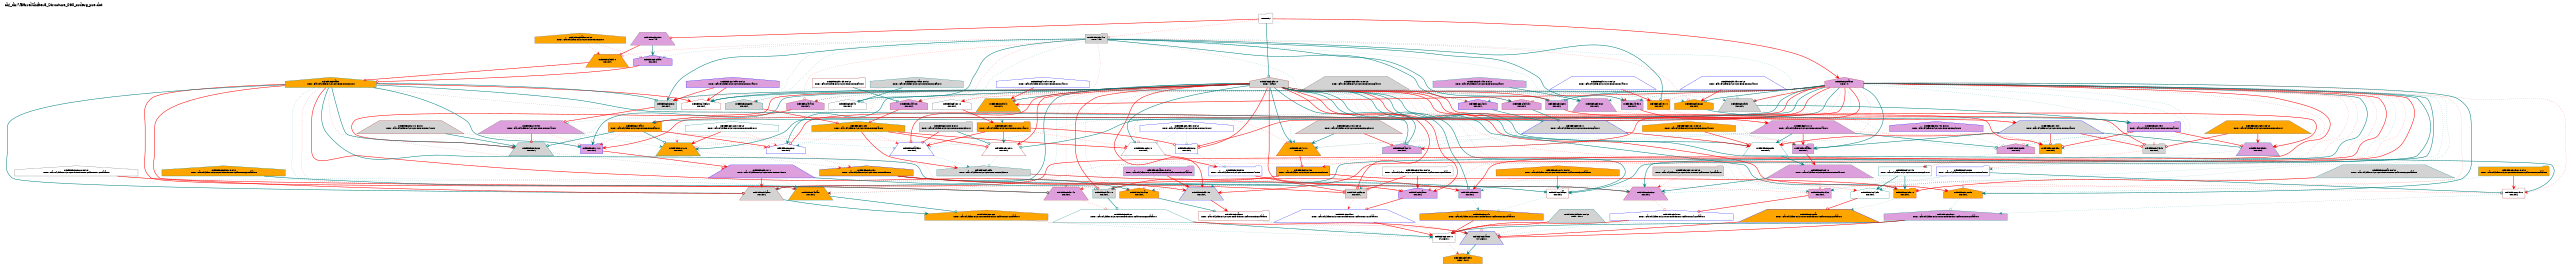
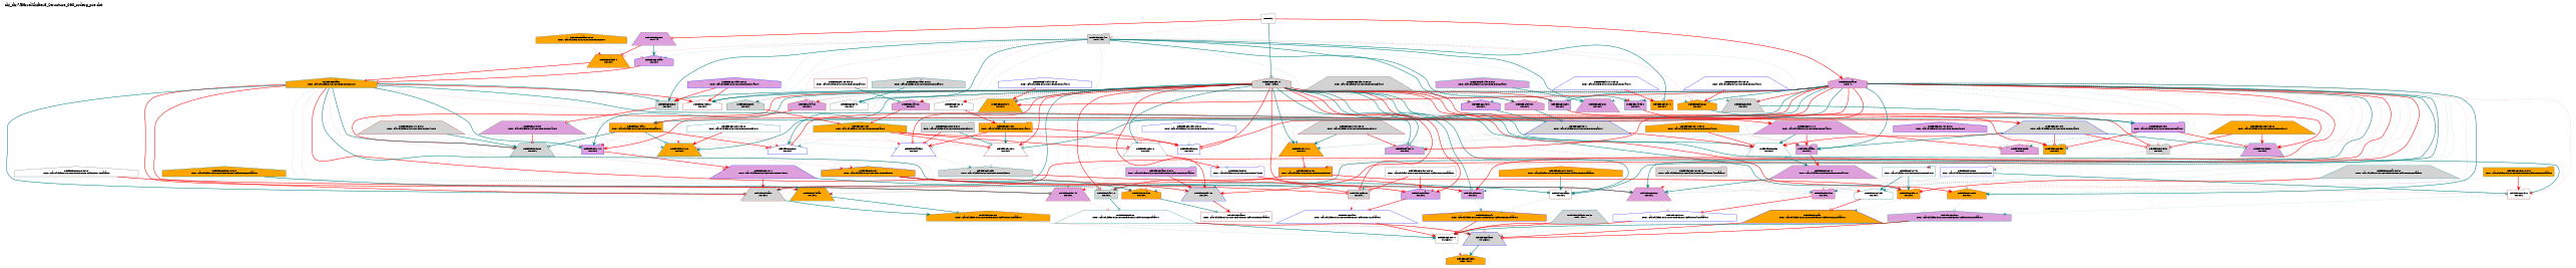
  digraph {
    label="obj_dir/VBarrelShifter8_Structure_060_orderg_pre.dot"
    labeljust=l
    labelloc=t
    rankdir=TB
    node [color=brown fillcolor=plum fontsize=8 shape=house style=filled]
    edge [arrowhead=odot color=red fontsize=8 style=bold weight=8]
    n1 [color=gray40 fillcolor=white label="*INPUTS*" shape=folder]
    n2 [color=gray40 fillcolor=lightgrey label="0x55555639c410\n TOP->din" shape=folder]
    n3 [fillcolor=lightgrey label="0x55555639b810\n TOP->shamt"]
    n4 [label="0x55555639ab60\n TOP->lr"]
    n5 [color=gray40 label="0x55555639c590\n TOP->al" shape=trapezium]
    n6 [fillcolor=orange label="0x5555564e3f70\n ALWAYS" shape=trapezium]
    n7 [fillcolor=white label="0x5555564e5d20\n ALWAYS"]
    n8 [label="0x5555564ebbd0\n ALWAYS"]
    n9 [label="0x5555564f1a80\n ALWAYS"]
    n10 [color=teal label="0x5555564f7930\n ALWAYS" shape=folder]
    n11 [label="0x5555564fd7e0\n ALWAYS"]
    n12 [color=teal label="0x555556503690\n ALWAYS" shape=folder]
    n13 [color=teal fillcolor=orange label="0x555556509540\n ALWAYS" shape=trapezium]
    n14 [color=gray40 fillcolor=lightgrey label="0x55555650f3f0\n ALWAYS" shape=trapezium]
    n15 [color=blue label="0x5555565cdda0\n ALWAYS"]
    n16 [color=teal fillcolor=lightgrey label="0x5555565c38c0\n ALWAYS" shape=folder]
    n17 [color=blue label="0x5555566648d0\n ALWAYS"]
    n18 [color=gray40 fillcolor=white label="0x5555565cfd40\n ALWAYS"]
    n19 [fillcolor=orange label="0x5555565b9170\n ALWAYS" shape=folder]
    n20 [color=teal fillcolor=lightgrey label="0x5555565c6ef0\n ALWAYS"]
    n21 [color=gray40 label="0x5555565be0c0\n ALWAYS" shape=trapezium]
    n22 [color=gray40 fillcolor=white label="0x5555565b8010\n ALWAYS"]
    n23 [color=gray40 fillcolor=orange label="0x5555565b3660\n ALWAYS"]
    n24 [color=teal fillcolor=lightgrey label="0x5555565152c0\n ALWAYS" shape=trapezium]
    n25 [fillcolor=orange label="0x55555651b170\n ALWAYS" shape=trapezium]
    n26 [color=teal fillcolor=orange label="0x555556521020\n ALWAYS" shape=trapezium]
    n27 [color=teal fillcolor=white label="0x555556526ed0\n ALWAYS" shape=trapezium]
    n28 [fillcolor=white label="0x55555652ce70\n ALWAYS" shape=trapezium]
    n29 [label="0x555556532ef0\n ALWAYS"]
    n30 [color=blue fillcolor=white label="0x5555565390c0\n ALWAYS" shape=folder]
    n31 [color=teal label="0x55555653f2b0\n ALWAYS" shape=trapezium]
    n32 [color=teal fillcolor=orange label="0x5555565454a0\n ALWAYS" shape=trapezium]
    n33 [color=teal fillcolor=lightgrey label="0x55555654b770\n ALWAYS" shape=folder]
    n34 [fillcolor=orange label="0x555556551a60\n ALWAYS"]
    n35 [label="0x555556557d30\n ALWAYS" shape=folder]
    n36 [color=teal label="0x55555655e000\n ALWAYS" shape=folder]
    n37 [color=teal fillcolor=white label="0x5555565642f0\n ALWAYS"]
    n38 [color=blue label="0x55555656a5e0\n ALWAYS"]
    n39 [fillcolor=orange label="0x5555565708d0\n ALWAYS"]
    n40 [color=blue label="0x5555565c1110\n ALWAYS" shape=folder]
    n41 [color=teal label="0x5555565a8240\n ALWAYS"]
    n42 [color=blue fillcolor=white label="0x5555566668c0\n ALWAYS"]
    n43 [color=gray40 label="0x5555565aaf80\n ALWAYS" shape=folder]
    n44 [color=blue fillcolor=white label="0x5555565ad550\n ALWAYS" shape=trapezium]
    n45 [color=teal fillcolor=orange label="0x555556669550\n ALWAYS" shape=folder]
    n46 [color=gray40 fillcolor=white label="0x55555666bc70\n ALWAYS" shape=trapezium]
    n47 [color=gray40 fillcolor=lightgrey label="0x5555565d43d0\n ALWAYS" shape=folder]
    n48 [fillcolor=lightgrey label="0x5555565d6ae0\n ALWAYS" shape=trapezium]
    n49 [label="0x5555565d9140\n ALWAYS" shape=trapezium]
    n50 [color=blue fillcolor=lightgrey label="0x5555565db790\n ALWAYS" shape=trapezium]
    n51 [label="0x5555566583c0\n ALWAYS" shape=trapezium]
    n52 [fillcolor=white label="0x55555665aa20\n ALWAYS" shape=folder]
    n53 [fillcolor=orange label="0x55555665d070\n ALWAYS" shape=folder]
    n54 [fillcolor=lightgrey label="0x55555665f6c0\n ALWAYS" shape=folder]
    n55 [fillcolor=white label="0x555556661d10\n ALWAYS" shape=folder]
    n56 [fillcolor=orange label="0x555556279ac0\n TOP->BarrelShifter8_Structure__DOT__m5a_out" shape=folder]
    n57 [color=teal fillcolor=orange label="0x55555639afe0\n TOP->BarrelShifter8_Structure__DOT__mc_out"]
    n58 [color=gray40 label="0x555556279dd0\n TOP->BarrelShifter8_Structure__DOT__m7a_out" shape=trapezium]
    n59 [color=blue fillcolor=lightgrey label="0x55555639be10\n TOP->BarrelShifter8_Structure__DOT__m6a_out" shape=trapezium]
    n60 [color=gray40 label="0x5555563b1c10\n TOP->BarrelShifter8_Structure__DOT__m4a_out" shape=trapezium]
    n61 [color=teal fillcolor=orange label="0x5555563b1cf0\n TOP->BarrelShifter8_Structure__DOT__m3a_out"]
    n62 [color=blue fillcolor=lightgrey label="0x5555563b1dd0\n TOP->BarrelShifter8_Structure__DOT__m2a_out" shape=trapezium]
    n63 [fillcolor=orange label="0x5555563b1eb0\n TOP->BarrelShifter8_Structure__DOT__m1a_out" shape=folder]
    n64 [color=blue label="0x5555563b1f90\n TOP->BarrelShifter8_Structure__DOT__m0a_out" shape=folder]
    n65 [color=blue label="0x5555563b2070\n TOP->BarrelShifter8_Structure__DOT__m7b_out" shape=trapezium]
    n66 [color=blue fillcolor=orange label="0x5555563b2150\n TOP->BarrelShifter8_Structure__DOT__m6b_out" shape=folder]
    n67 [color=blue fillcolor=orange label="0x5555563b2230\n TOP->BarrelShifter8_Structure__DOT__m5b_out"]
    n68 [color=gray40 label="0x5555563b2310\n TOP->BarrelShifter8_Structure__DOT__m4b_out" shape=trapezium]
    n69 [color=teal fillcolor=lightgrey label="0x5555563b23f0\n TOP->BarrelShifter8_Structure__DOT__m3b_out"]
    n70 [color=teal fillcolor=white label="0x5555563b24d0\n TOP->BarrelShifter8_Structure__DOT__m2b_out" shape=folder]
    n71 [color=blue fillcolor=white label="0x5555563b25b0\n TOP->BarrelShifter8_Structure__DOT__m1b_out" shape=folder]
    n72 [color=blue fillcolor=white label="0x5555563b2690\n TOP->BarrelShifter8_Structure__DOT__m0b_out" shape=folder]
    n73 [color=gray40 fillcolor=orange label="0x5555563c86c0\n TOP->BarrelShifter8_Structure__DOT____Vcellout__m7c__dataout"]
    n74 [color=teal fillcolor=white label="0x5555563c9520\n TOP->BarrelShifter8_Structure__DOT____Vcellout__m6c__dataout" shape=trapezium]
    n75 [fillcolor=white label="0x5555563ca380\n TOP->BarrelShifter8_Structure__DOT____Vcellout__m5c__dataout" shape=folder]
    n76 [color=blue fillcolor=white label="0x5555563cb1e0\n TOP->BarrelShifter8_Structure__DOT____Vcellout__m4c__dataout"]
    n77 [color=blue fillcolor=orange label="0x5555563cc040\n TOP->BarrelShifter8_Structure__DOT____Vcellout__m3c__dataout"]
    n78 [color=blue fillcolor=orange label="0x5555563ccea0\n TOP->BarrelShifter8_Structure__DOT____Vcellout__m2c__dataout" shape=trapezium]
    n79 [color=blue fillcolor=white label="0x5555563cdd00\n TOP->BarrelShifter8_Structure__DOT____Vcellout__m1c__dataout" shape=trapezium]
    n80 [color=teal label="0x5555563ceb60\n TOP->BarrelShifter8_Structure__DOT____Vcellout__m0c__dataout"]
    n81 [color=gray40 fillcolor=white label="0x5555563c8070\n ASSIGNW" shape=folder]
    n82 [color=gray40 fillcolor=orange label="0x55555639b990\n TOP->dout"]
    n83 [color=blue fillcolor=lightgrey label="0x5555565ca8e0\n ASSIGNW" shape=trapezium]
    n84 [color=teal fillcolor=lightgrey label="0x55555639b990 POST\n TOP->dout" shape=trapezium]
    n85 [color=gray40 fillcolor=orange label="0x55555639afe0 POST\n TOP->BarrelShifter8_Structure__DOT__mc_out"]
    n86 [color=blue label="0x555556279dd0 POST\n TOP->BarrelShifter8_Structure__DOT__m7a_out"]
    n87 [color=gray40 fillcolor=lightgrey label="0x55555639be10 POST\n TOP->BarrelShifter8_Structure__DOT__m6a_out" shape=trapezium]
    n88 [color=teal fillcolor=lightgrey label="0x555556279ac0 POST\n TOP->BarrelShifter8_Structure__DOT__m5a_out"]
    n89 [color=blue fillcolor=white label="0x5555563b1c10 POST\n TOP->BarrelShifter8_Structure__DOT__m4a_out" shape=trapezium]
    n90 [fillcolor=white label="0x5555563b1cf0 POST\n TOP->BarrelShifter8_Structure__DOT__m3a_out" shape=folder]
    n91 [color=teal label="0x5555563b1dd0 POST\n TOP->BarrelShifter8_Structure__DOT__m2a_out"]
    n92 [color=blue fillcolor=white label="0x5555563b1eb0 POST\n TOP->BarrelShifter8_Structure__DOT__m1a_out"]
    n93 [color=blue fillcolor=white label="0x5555563b1f90 POST\n TOP->BarrelShifter8_Structure__DOT__m0a_out" shape=trapezium]
    n94 [fillcolor=lightgrey label="0x5555563b2070 POST\n TOP->BarrelShifter8_Structure__DOT__m7b_out" shape=trapezium]
    n95 [fillcolor=lightgrey label="0x5555563b2150 POST\n TOP->BarrelShifter8_Structure__DOT__m6b_out" shape=trapezium]
    n96 [color=teal fillcolor=white label="0x5555563b2230 POST\n TOP->BarrelShifter8_Structure__DOT__m5b_out"]
    n97 [color=gray40 fillcolor=orange label="0x5555563b2310 POST\n TOP->BarrelShifter8_Structure__DOT__m4b_out"]
    n98 [color=gray40 fillcolor=lightgrey label="0x5555563b23f0 POST\n TOP->BarrelShifter8_Structure__DOT__m3b_out" shape=folder]
    n99 [color=blue label="0x5555563b24d0 POST\n TOP->BarrelShifter8_Structure__DOT__m2b_out"]
    n100 [color=blue fillcolor=white label="0x5555563b25b0 POST\n TOP->BarrelShifter8_Structure__DOT__m1b_out"]
    n101 [color=gray40 fillcolor=orange label="0x5555563b2690 POST\n TOP->BarrelShifter8_Structure__DOT__m0b_out" shape=trapezium]
    n102 [color=gray40 fillcolor=white label="0x5555563c86c0 POST\n TOP->BarrelShifter8_Structure__DOT____Vcellout__m7c__dataout"]
    n103 [color=teal fillcolor=orange label="0x5555563c9520 POST\n TOP->BarrelShifter8_Structure__DOT____Vcellout__m6c__dataout"]
    n104 [color=teal label="0x5555563ca380 POST\n TOP->BarrelShifter8_Structure__DOT____Vcellout__m5c__dataout" shape=folder]
    n105 [fillcolor=lightgrey label="0x5555563cb1e0 POST\n TOP->BarrelShifter8_Structure__DOT____Vcellout__m4c__dataout" shape=folder]
    n106 [fillcolor=orange label="0x5555563cc040 POST\n TOP->BarrelShifter8_Structure__DOT____Vcellout__m3c__dataout"]
    n107 [color=teal fillcolor=lightgrey label="0x5555563ccea0 POST\n TOP->BarrelShifter8_Structure__DOT____Vcellout__m2c__dataout" shape=trapezium]
    n108 [color=gray40 fillcolor=white label="0x5555563cdd00 POST\n TOP->BarrelShifter8_Structure__DOT____Vcellout__m1c__dataout" shape=folder]
    n109 [color=teal fillcolor=orange label="0x5555563ceb60 POST\n TOP->BarrelShifter8_Structure__DOT____Vcellout__m0c__dataout" shape=folder]
    n1 -> n2 [style=dotted weight=1]
    n1 -> n3 [color=teal weight=1]
    n1 -> n4 [arrowhead=vee weight=1]
    n1 -> n5 [weight=1]
    n2 -> n6 [style=dotted]
    n2 -> n7 [arrowhead=vee color=teal style=dotted]
    n2 -> n8 [arrowhead=vee color=teal]
    n2 -> n9 [style=dotted]
    n2 -> n10 [arrowhead=vee color=teal]
    n2 -> n11 [arrowhead=vee style=dotted]
    n2 -> n12 [color=teal]
    n2 -> n13 [arrowhead=vee style=dotted]
    n2 -> n14 [arrowhead=vee color=teal style=dotted]
    n2 -> n15 [color=teal style=dotted]
    n2 -> n16 [arrowhead=vee color=teal]
    n2 -> n17 [arrowhead=vee color=teal style=dotted]
    n2 -> n18 [color=teal]
    n2 -> n19 [color=teal]
    n2 -> n20 [color=teal style=dotted]
    n2 -> n21 [color=teal style=dotted]
    n2 -> n22 [color=teal style=dotted]
    n2 -> n23 [style=dotted]
    n3 -> n7 [color=teal]
    n3 -> n8 [arrowhead=vee color=teal style=dotted]
    n3 -> n9 [arrowhead=vee style=dotted]
    n3 -> n10 [style=dotted]
    n3 -> n11 [arrowhead=vee color=teal style=dotted]
    n3 -> n12
    n3 -> n13 [color=teal]
    n3 -> n14 [arrowhead=vee color=teal style=dotted]
    n3 -> n16 [arrowhead=vee color=teal]
    n3 -> n17 [style=dotted]
    n3 -> n18 [color=teal style=dotted]
    n3 -> n19 [color=teal style=dotted]
    n3 -> n20 [style=dotted]
    n3 -> n21 [color=teal style=dotted]
    n3 -> n22 [arrowhead=vee style=dotted]
    n3 -> n23 [arrowhead=vee color=teal style=dotted]
    n3 -> n24 [arrowhead=vee]
    n3 -> n25 [arrowhead=vee color=teal]
    n3 -> n26 [arrowhead=vee style=dotted]
    n3 -> n27 [arrowhead=vee color=teal]
    n3 -> n28 [arrowhead=vee]
    n3 -> n29 [color=teal style=dotted]
    n3 -> n30
    n3 -> n31 [arrowhead=vee]
    n3 -> n32 [arrowhead=vee color=teal style=dotted]
    n3 -> n33
    n3 -> n34 [color=teal style=dotted]
    n3 -> n35 [color=teal style=dotted]
    n3 -> n36 [color=teal]
    n3 -> n37 [arrowhead=vee style=dotted]
    n3 -> n38 [arrowhead=vee]
    n3 -> n39 [arrowhead=vee]
    n3 -> n40 [arrowhead=vee color=teal]
    n3 -> n41 [color=teal]
    n3 -> n42 [arrowhead=vee color=teal]
    n3 -> n43 [arrowhead=vee style=dotted]
    n3 -> n44
    n3 -> n45 [arrowhead=vee]
    n3 -> n46 [color=teal]
    n3 -> n47
    n3 -> n48 [arrowhead=vee color=teal]
    n3 -> n49 [style=dotted]
    n3 -> n50 [arrowhead=vee]
    n3 -> n51
    n3 -> n52 [color=teal]
    n3 -> n53 [color=teal]
    n3 -> n54
    n3 -> n55 [color=teal]
    n4 -> n7 [arrowhead=vee color=teal]
    n4 -> n8 [style=dotted]
    n4 -> n9 [color=teal style=dotted]
    n4 -> n10 [arrowhead=vee color=teal style=dotted]
    n4 -> n11 [arrowhead=vee style=dotted]
    n4 -> n12 [color=teal]
    n4 -> n13 [arrowhead=vee]
    n4 -> n14
    n4 -> n16 [arrowhead=vee style=dotted]
    n4 -> n17 [arrowhead=vee color=teal style=dotted]
    n4 -> n18 [color=teal style=dotted]
    n4 -> n19 [style=dotted]
    n4 -> n21 [arrowhead=vee color=teal style=dotted]
    n4 -> n22 [arrowhead=vee style=dotted]
    n4 -> n23 [color=teal]
    n4 -> n24 [color=teal style=dotted]
    n4 -> n25 [arrowhead=vee color=teal style=dotted]
    n4 -> n26 [arrowhead=vee color=teal]
    n4 -> n27 [arrowhead=vee style=dotted]
    n4 -> n28 [color=teal]
    n4 -> n29 [color=teal style=dotted]
    n4 -> n30
    n4 -> n31 [arrowhead=vee style=dotted]
    n4 -> n32 [arrowhead=vee style=dotted]
    n4 -> n33 [arrowhead=vee color=teal]
    n4 -> n34 [style=dotted]
    n4 -> n35 [arrowhead=vee color=teal style=dotted]
    n4 -> n36 [arrowhead=vee]
    n4 -> n37 [color=teal style=dotted]
    n4 -> n38 [arrowhead=vee style=dotted]
    n4 -> n39 [arrowhead=vee color=teal]
    n4 -> n40 [arrowhead=vee]
    n4 -> n41 [arrowhead=vee]
    n4 -> n42
    n4 -> n43 [arrowhead=vee color=teal]
    n4 -> n44 [color=teal style=dotted]
    n4 -> n45 [arrowhead=vee color=teal style=dotted]
    n4 -> n46 [style=dotted]
    n4 -> n47 [color=teal style=dotted]
    n4 -> n48
    n4 -> n49 [arrowhead=vee style=dotted]
    n4 -> n50 [arrowhead=vee]
    n4 -> n51 [arrowhead=vee color=teal]
    n4 -> n52 [arrowhead=vee color=teal]
    n4 -> n53 [arrowhead=vee style=dotted]
    n4 -> n54 [arrowhead=vee color=teal style=dotted]
    n4 -> n55 [arrowhead=vee style=dotted]
    n4 -> n56 [arrowhead=vee color=teal]
    n5 -> n6
    n5 -> n15 [arrowhead=vee color=teal]
    n6 -> n57 [weight=1]
    n7 -> n58 [color=teal style=dotted weight=1]
    n8 -> n59 [color=teal weight=1]
    n9 -> n56 [weight=1]
    n10 -> n60 [arrowhead=vee weight=1]
    n11 -> n61 [weight=1]
    n12 -> n62 [arrowhead=vee weight=1]
    n13 -> n63 [arrowhead=vee color=teal style=dotted weight=1]
    n14 -> n64 [arrowhead=vee color=teal weight=1]
    n15 -> n57 [weight=1]
    n16 -> n58 [weight=1]
    n17 -> n59 [color=teal weight=1]
    n18 -> n56 [color=teal style=dotted weight=1]
    n19 -> n60 [arrowhead=vee style=dotted weight=1]
    n20 -> n61 [weight=1]
    n21 -> n62 [arrowhead=vee style=dotted weight=1]
    n22 -> n63 [arrowhead=vee weight=1]
    n23 -> n64 [arrowhead=vee color=teal weight=1]
    n24 -> n65 [arrowhead=vee style=dotted weight=1]
    n25 -> n66 [weight=1]
    n26 -> n67 [arrowhead=vee style=dotted weight=1]
    n27 -> n68 [arrowhead=vee color=teal weight=1]
    n28 -> n69 [color=teal style=dotted weight=1]
    n29 -> n70 [arrowhead=vee color=teal style=dotted weight=1]
    n30 -> n71 [color=teal style=dotted weight=1]
    n31 -> n72 [arrowhead=vee color=teal style=dotted weight=1]
    n32 -> n73 [color=teal weight=1]
    n33 -> n74 [color=teal weight=1]
    n34 -> n75 [color=teal weight=1]
    n35 -> n76 [weight=1]
    n36 -> n77 [arrowhead=vee color=teal style=dotted weight=1]
    n37 -> n78 [weight=1]
    n38 -> n79 [weight=1]
    n39 -> n80 [color=teal style=dotted weight=1]
    n40 -> n65 [arrowhead=vee weight=1]
    n41 -> n66 [arrowhead=vee style=dotted weight=1]
    n42 -> n67 [arrowhead=vee style=dotted weight=1]
    n43 -> n68 [arrowhead=vee weight=1]
    n44 -> n69 [arrowhead=vee color=teal style=dotted weight=1]
    n45 -> n70 [arrowhead=vee style=dotted weight=1]
    n46 -> n71 [arrowhead=vee weight=1]
    n47 -> n72 [style=dotted weight=1]
    n48 -> n73 [arrowhead=vee color=teal weight=1]
    n49 -> n74 [style=dotted weight=1]
    n50 -> n75 [arrowhead=vee weight=1]
    n51 -> n76 [style=dotted weight=1]
    n52 -> n77 [color=teal style=dotted weight=1]
    n53 -> n78 [arrowhead=vee color=teal style=dotted weight=1]
    n54 -> n79 [arrowhead=vee style=dotted weight=1]
    n55 -> n80 [arrowhead=vee color=teal style=dotted weight=1]
    n56 -> n24 [color=teal]
    n56 -> n26 [color=teal]
    n56 -> n28 [style=dotted]
    n56 -> n40 [arrowhead=vee style=dotted]
    n56 -> n42
    n56 -> n44 [color=teal style=dotted]
    n57 -> n7 [arrowhead=vee]
    n57 -> n16 [color=teal]
    n57 -> n24 [color=teal]
    n57 -> n25 [style=dotted]
    n57 -> n32 [arrowhead=vee]
    n57 -> n33 [color=teal style=dotted]
    n57 -> n34 [arrowhead=vee style=dotted]
    n57 -> n35 [style=dotted]
    n57 -> n40 [color=teal]
    n57 -> n41 [color=teal]
    n57 -> n48 [color=teal]
    n57 -> n49
    n57 -> n50 [arrowhead=vee]
    n57 -> n51 [arrowhead=vee color=teal]
    n58 -> n24
    n58 -> n26 [arrowhead=vee color=teal style=dotted]
    n58 -> n40 [style=dotted]
    n58 -> n42 [arrowhead=vee style=dotted]
    n59 -> n25 [arrowhead=vee color=teal style=dotted]
    n59 -> n27 [arrowhead=vee]
    n59 -> n41 [color=teal style=dotted]
    n59 -> n43 [arrowhead=vee color=teal style=dotted]
    n60 -> n25 [color=teal style=dotted]
    n60 -> n27 [arrowhead=vee color=teal]
-   n60 -> n29 [color=teal]
+   n60 -> n29
    n60 -> n41 [color=teal style=dotted]
    n60 -> n43 [arrowhead=vee]
    n60 -> n45 [arrowhead=vee style=dotted]
    n61 -> n26 [style=dotted]
    n61 -> n28
-   n61 -> n69 [arrowhead=vee]
+   n61 -> n30 [arrowhead=vee]
    n61 -> n42 [arrowhead=vee color=teal style=dotted]
    n61 -> n44 [arrowhead=vee style=dotted]
    n61 -> n46
    n62 -> n27 [arrowhead=vee]
    n62 -> n29 [style=dotted]
    n62 -> n31 [color=teal]
    n62 -> n43 [color=teal]
    n62 -> n45
    n62 -> n47
    n63 -> n28 [arrowhead=vee color=teal]
    n63 -> n30
    n63 -> n44 [arrowhead=vee]
    n63 -> n46 [arrowhead=vee style=dotted]
    n64 -> n29 [arrowhead=vee color=teal style=dotted]
    n64 -> n31
    n64 -> n45
    n64 -> n47 [style=dotted]
    n65 -> n32 [arrowhead=vee color=teal style=dotted]
    n65 -> n36 [color=teal style=dotted]
    n65 -> n48 [arrowhead=vee]
    n65 -> n52 [color=teal]
    n66 -> n33
    n66 -> n37 [arrowhead=vee style=dotted]
    n66 -> n49 [style=dotted]
    n66 -> n53 [arrowhead=vee]
    n67 -> n34 [color=teal]
    n67 -> n38
    n67 -> n50 [color=teal style=dotted]
    n67 -> n54
    n68 -> n35 [style=dotted]
    n68 -> n39 [style=dotted]
    n68 -> n51 [arrowhead=vee color=teal]
    n68 -> n55 [style=dotted]
    n69 -> n36 [arrowhead=vee]
    n69 -> n52 [arrowhead=vee color=teal style=dotted]
    n70 -> n37 [arrowhead=vee color=teal]
    n70 -> n53 [arrowhead=vee color=teal]
    n71 -> n34 [arrowhead=vee color=teal style=dotted]
    n71 -> n38 [arrowhead=vee style=dotted]
    n71 -> n50 [arrowhead=vee color=teal style=dotted]
    n71 -> n54
    n72 -> n35 [arrowhead=vee color=teal style=dotted]
    n72 -> n39 [color=teal style=dotted]
    n72 -> n51 [color=teal style=dotted]
    n72 -> n55 [color=teal]
    n73 -> n81 [color=teal style=dotted]
    n73 -> n83 [style=dotted]
    n74 -> n81 [arrowhead=vee color=teal]
    n74 -> n83 [arrowhead=vee]
    n75 -> n81 [color=teal style=dotted]
    n75 -> n83 [arrowhead=vee color=teal style=dotted]
    n76 -> n81 [arrowhead=vee]
    n76 -> n83 [arrowhead=vee color=teal style=dotted]
    n77 -> n81 [arrowhead=vee]
    n77 -> n83 [style=dotted]
    n78 -> n81 [style=dotted]
    n78 -> n83
    n79 -> n81 [arrowhead=vee]
    n79 -> n83 [style=dotted]
    n80 -> n81 [color=teal]
    n80 -> n83
    n81 -> n82 [arrowhead=vee style=dotted weight=1]
    n83 -> n82 [arrowhead=vee color=teal weight=1]
    n84 -> n81 [weight=2]
    n84 -> n83 [style=dotted weight=2]
    n85 -> n6 [arrowhead=vee style=dotted weight=2]
    n85 -> n15 [style=dotted weight=2]
    n86 -> n7 [arrowhead=vee weight=2]
    n86 -> n16 [arrowhead=vee weight=2]
    n87 -> n8 [style=dotted weight=2]
    n87 -> n17 [style=dotted weight=2]
    n88 -> n9 [style=dotted weight=2]
    n88 -> n18 [color=teal weight=2]
    n89 -> n10 [arrowhead=vee style=dotted weight=2]
    n89 -> n19 [arrowhead=vee weight=2]
    n90 -> n11 [color=teal weight=2]
    n90 -> n20 [arrowhead=vee color=teal style=dotted weight=2]
    n91 -> n12 [arrowhead=vee color=teal style=dotted weight=2]
    n91 -> n21 [arrowhead=vee color=teal weight=2]
    n92 -> n13 [arrowhead=vee weight=2]
    n92 -> n22 [style=dotted weight=2]
    n93 -> n14 [color=teal style=dotted weight=2]
    n93 -> n23 [arrowhead=vee weight=2]
    n94 -> n24 [arrowhead=vee color=teal weight=2]
    n94 -> n40 [arrowhead=vee color=teal style=dotted weight=2]
    n95 -> n25 [arrowhead=vee color=teal weight=2]
    n95 -> n41 [weight=2]
    n96 -> n26 [arrowhead=vee weight=2]
    n96 -> n42 [arrowhead=vee style=dotted weight=2]
    n97 -> n27 [weight=2]
    n97 -> n43 [style=dotted weight=2]
    n98 -> n28 [color=teal weight=2]
    n98 -> n44 [weight=2]
    n99 -> n29 [color=teal style=dotted weight=2]
    n99 -> n45 [style=dotted weight=2]
    n100 -> n30 [color=teal style=dotted weight=2]
    n100 -> n46 [color=teal style=dotted weight=2]
    n101 -> n31 [arrowhead=vee weight=2]
    n101 -> n47 [weight=2]
    n102 -> n32 [color=teal style=dotted weight=2]
    n102 -> n48 [weight=2]
    n103 -> n33 [color=teal style=dotted weight=2]
    n103 -> n49 [color=teal weight=2]
    n104 -> n34 [style=dotted weight=2]
    n104 -> n50 [arrowhead=vee weight=2]
    n105 -> n35 [arrowhead=vee color=teal style=dotted weight=2]
    n105 -> n51 [arrowhead=vee style=dotted weight=2]
    n106 -> n36 [arrowhead=vee color=teal style=dotted weight=2]
    n106 -> n52 [arrowhead=vee color=teal weight=2]
    n107 -> n37 [arrowhead=vee color=teal style=dotted weight=2]
    n107 -> n53 [weight=2]
    n108 -> n38 [arrowhead=vee weight=2]
    n108 -> n54 [weight=2]
    n109 -> n39 [color=teal style=dotted weight=2]
    n109 -> n55 [arrowhead=vee weight=2]
  }
